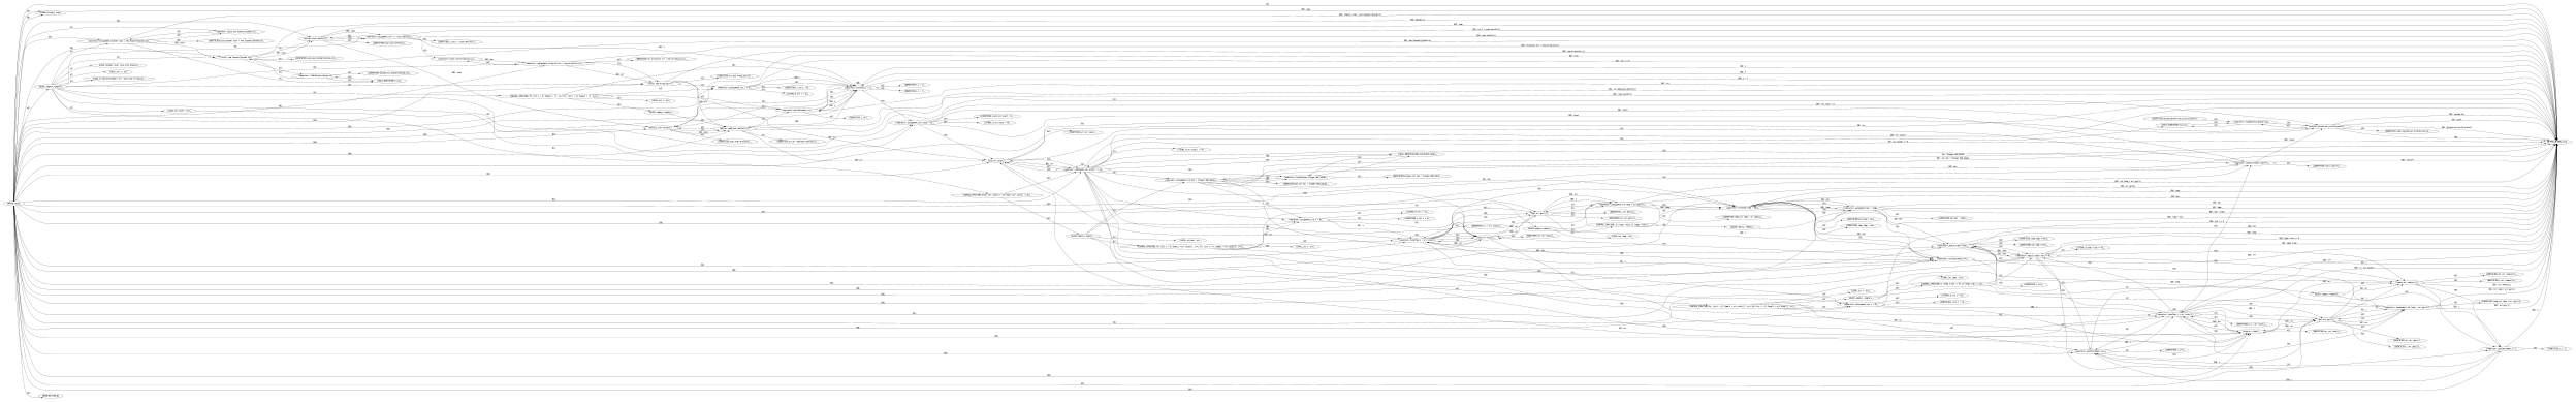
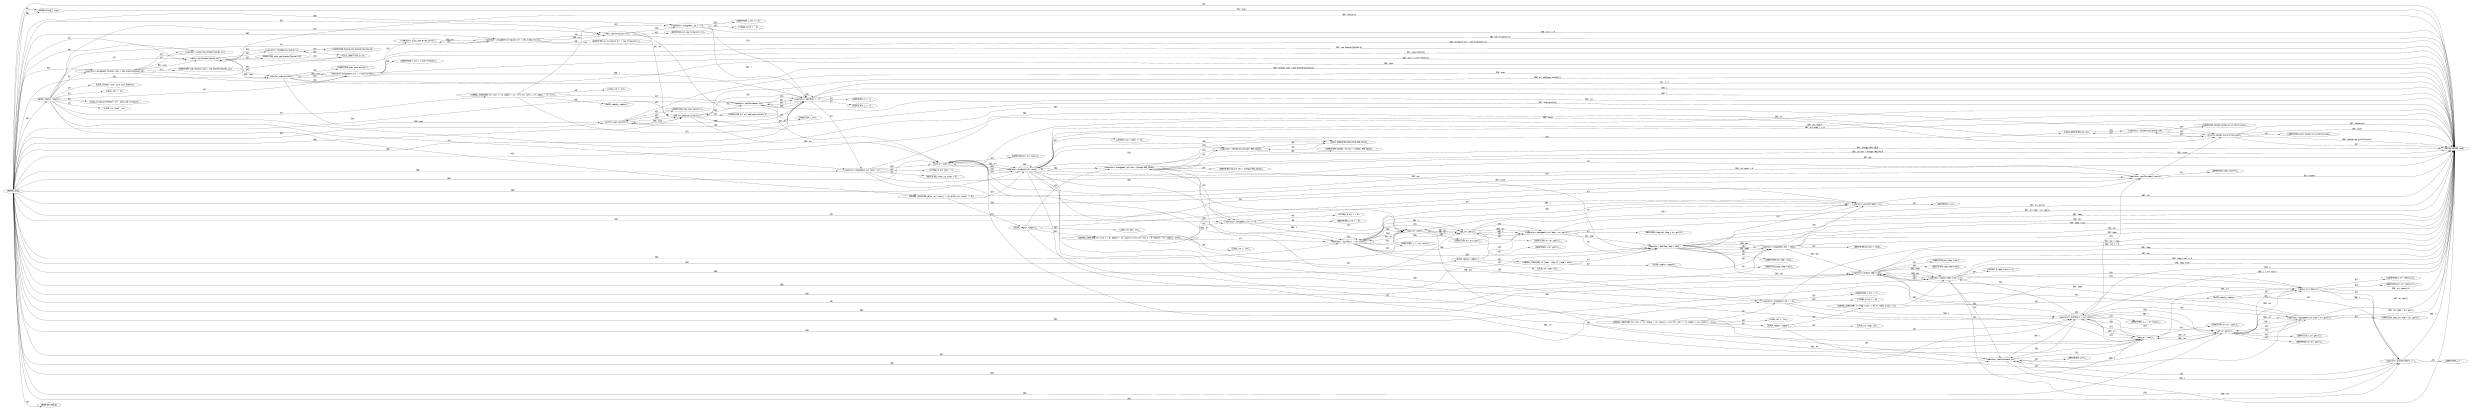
  digraph {
    fontname="Roboto Mono"
    rankdir=LR
    node [fontname="Roboto Mono"]
    edge [fontname="Roboto Mono"]
    n1 [label=<(METHOD,main)<SUB>5</SUB>>]
    n2 [label=<(PARAM,String[] args)<SUB>5</SUB>>]
    n3 [label=<(BLOCK,&lt;empty&gt;,&lt;empty&gt;)<SUB>5</SUB>>]
    n4 [label=<(&lt;operator&gt;.assignment,Scanner scan = new Scanner(System.in))<SUB>6</SUB>>]
    n5 [label=<(&lt;operator&gt;.alloc,new Scanner(System.in))<SUB>6</SUB>>]
    n6 [label=<(&lt;init&gt;,new Scanner(System.in))<SUB>6</SUB>>]
    n7 [label=<(nextInt,scan.nextInt())<SUB>8</SUB>>]
    n8 [label=<(&lt;operator&gt;.assignment,ArrayList arr = new ArrayList&lt;&gt;())<SUB>10</SUB>>]
    n9 [label=<(&lt;init&gt;,new ArrayList&lt;&gt;())<SUB>10</SUB>>]
    n10 [label=<(&lt;operator&gt;.assignment,int i = 0)<SUB>12</SUB>>]
    n11 [label=<(&lt;operator&gt;.lessThan,i &lt; t)<SUB>12</SUB>>]
    n12 [label=<(&lt;operator&gt;.postIncrement,i++)<SUB>12</SUB>>]
    n13 [label=<(add,arr.add(scan.nextInt()))<SUB>13</SUB>>]
    n14 [label=<(nextInt,scan.nextInt())<SUB>13</SUB>>]
    n15 [label=<(&lt;operator&gt;.assignment,int count = 0)<SUB>16</SUB>>]
    n16 [label=<(&lt;operator&gt;.notEquals,arr.size() != 0)<SUB>18</SUB>>]
    n17 [label=<(size,arr.size())<SUB>18</SUB>>]
    n18 [label=<(&lt;operator&gt;.assignment,int i = 0)<SUB>22</SUB>>]
    n19 [label=<(&lt;operator&gt;.lessThan,i &lt; arr.size())<SUB>22</SUB>>]
    n20 [label=<(size,arr.size())<SUB>22</SUB>>]
    n21 [label=<(&lt;operator&gt;.postIncrement,i++)<SUB>22</SUB>>]
    n22 [label=<(get,arr.get(i))<SUB>23</SUB>>]
    n23 [label=<(&lt;operator&gt;.lessThan,temp &lt; min)<SUB>24</SUB>>]
    n24 [label=<(&lt;operator&gt;.assignment,min = temp)<SUB>25</SUB>>]
    n25 [label=<(&lt;operator&gt;.assignment,int i = 0)<SUB>30</SUB>>]
    n26 [label=<(&lt;operator&gt;.lessThan,i &lt; arr.size())<SUB>30</SUB>>]
    n27 [label=<(size,arr.size())<SUB>30</SUB>>]
    n28 [label=<(&lt;operator&gt;.postIncrement,i++)<SUB>30</SUB>>]
    n29 [label=<(get,arr.get(i))<SUB>31</SUB>>]
    n30 [label=<(&lt;operator&gt;.equals,temp % min == 0)<SUB>32</SUB>>]
    n31 [label=<(&lt;operator&gt;.modulo,temp % min)<SUB>32</SUB>>]
    n32 [label=<(remove,arr.remove(i))<SUB>33</SUB>>]
    n33 [label=<(&lt;operator&gt;.postDecrement,i--)<SUB>34</SUB>>]
    n34 [label=<(&lt;operator&gt;.postIncrement,count++)<SUB>38</SUB>>]
    n35 [label=<(println,System.out.println(count))<SUB>41</SUB>>]
    n36 [label=<(MODIFIER,PUBLIC)>]
    n37 [label=<(METHOD_RETURN,void)<SUB>5</SUB>>]
    n38 [label=<(LOCAL,Scanner scan: java.util.Scanner)<SUB>6</SUB>>]
    n39 [label=<(LOCAL,int t: int)<SUB>8</SUB>>]
    n40 [label=<(&lt;operator&gt;.assignment,int t = scan.nextInt())<SUB>8</SUB>>]
    n41 [label=<(LOCAL,ArrayList&lt;Integer&gt; arr: java.util.ArrayList)<SUB>10</SUB>>]
    n42 [label=<(CONTROL_STRUCTURE,for (int i = 0; Some(i &lt; t); i++),for (int i = 0; Some(i &lt; t); i++))<SUB>12</SUB>>]
    n43 [label=<(LOCAL,int count: int)<SUB>16</SUB>>]
    n44 [label=<(CONTROL_STRUCTURE,while (arr.size() != 0),while (arr.size() != 0))<SUB>18</SUB>>]
    n45 [label=<(IDENTIFIER,scan,Scanner scan = new Scanner(System.in))<SUB>6</SUB>>]
    n46 [label=<(FIELD_IDENTIFIER,in,in)<SUB>6</SUB>>]
    n47 [label=<(IDENTIFIER,scan,new Scanner(System.in))<SUB>6</SUB>>]
    n48 [label=<(&lt;operator&gt;.fieldAccess,System.in)<SUB>6</SUB>>]
    n49 [label=<(IDENTIFIER,scan,scan.nextInt())<SUB>8</SUB>>]
    n50 [label=<(&lt;operator&gt;.alloc,new ArrayList&lt;&gt;())<SUB>10</SUB>>]
    n51 [label=<(IDENTIFIER,arr,ArrayList arr = new ArrayList&lt;&gt;())<SUB>10</SUB>>]
    n52 [label=<(IDENTIFIER,arr,new ArrayList&lt;&gt;())<SUB>10</SUB>>]
    n53 [label=<(IDENTIFIER,i,int i = 0)<SUB>12</SUB>>]
    n54 [label=<(LITERAL,0,int i = 0)<SUB>12</SUB>>]
    n55 [label=<(IDENTIFIER,i,i &lt; t)<SUB>12</SUB>>]
    n56 [label=<(IDENTIFIER,t,i &lt; t)<SUB>12</SUB>>]
    n57 [label=<(IDENTIFIER,i,i++)<SUB>12</SUB>>]
    n58 [label=<(IDENTIFIER,arr,arr.add(scan.nextInt()))<SUB>13</SUB>>]
    n59 [label=<(IDENTIFIER,scan,scan.nextInt())<SUB>13</SUB>>]
    n60 [label=<(IDENTIFIER,count,int count = 0)<SUB>16</SUB>>]
    n61 [label=<(LITERAL,0,int count = 0)<SUB>16</SUB>>]
    n62 [label=<(LITERAL,0,arr.size() != 0)<SUB>18</SUB>>]
    n63 [label=<(&lt;operator&gt;.assignment,int min = Integer.MAX_VALUE)<SUB>20</SUB>>]
    n64 [label=<(&lt;operator&gt;.fieldAccess,Integer.MAX_VALUE)<SUB>20</SUB>>]
    n65 [label=<(FIELD_IDENTIFIER,MAX_VALUE,MAX_VALUE)<SUB>20</SUB>>]
    n66 [label=<(FIELD_IDENTIFIER,out,out)<SUB>41</SUB>>]
    n67 [label=<(IDENTIFIER,arr,arr.size())<SUB>18</SUB>>]
    n68 [label=<(IDENTIFIER,i,int i = 0)<SUB>22</SUB>>]
    n69 [label=<(LITERAL,0,int i = 0)<SUB>22</SUB>>]
    n70 [label=<(IDENTIFIER,i,i &lt; arr.size())<SUB>22</SUB>>]
    n71 [label=<(&lt;operator&gt;.assignment,int temp = arr.get(i))<SUB>23</SUB>>]
    n72 [label=<(IDENTIFIER,arr,arr.size())<SUB>22</SUB>>]
    n73 [label=<(IDENTIFIER,i,i++)<SUB>22</SUB>>]
    n74 [label=<(IDENTIFIER,arr,arr.get(i))<SUB>23</SUB>>]
    n75 [label=<(IDENTIFIER,i,arr.get(i))<SUB>23</SUB>>]
    n76 [label=<(IDENTIFIER,temp,temp &lt; min)<SUB>24</SUB>>]
    n77 [label=<(IDENTIFIER,min,temp &lt; min)<SUB>24</SUB>>]
    n78 [label=<(IDENTIFIER,min,min = temp)<SUB>25</SUB>>]
    n79 [label=<(IDENTIFIER,i,int i = 0)<SUB>30</SUB>>]
    n80 [label=<(LITERAL,0,int i = 0)<SUB>30</SUB>>]
    n81 [label=<(IDENTIFIER,i,i &lt; arr.size())<SUB>30</SUB>>]
    n82 [label=<(&lt;operator&gt;.assignment,int temp = arr.get(i))<SUB>31</SUB>>]
    n83 [label=<(IDENTIFIER,arr,arr.size())<SUB>30</SUB>>]
    n84 [label=<(IDENTIFIER,i,i++)<SUB>30</SUB>>]
    n85 [label=<(IDENTIFIER,arr,arr.get(i))<SUB>31</SUB>>]
    n86 [label=<(IDENTIFIER,i,arr.get(i))<SUB>31</SUB>>]
    n87 [label=<(LITERAL,0,temp % min == 0)<SUB>32</SUB>>]
    n88 [label=<(IDENTIFIER,temp,temp % min)<SUB>32</SUB>>]
    n89 [label=<(IDENTIFIER,min,temp % min)<SUB>32</SUB>>]
    n90 [label=<(IDENTIFIER,arr,arr.remove(i))<SUB>33</SUB>>]
    n91 [label=<(IDENTIFIER,i,arr.remove(i))<SUB>33</SUB>>]
    n92 [label=<(IDENTIFIER,i,i--)<SUB>34</SUB>>]
    n93 [label=<(IDENTIFIER,count,count++)<SUB>38</SUB>>]
    n94 [label=<(&lt;operator&gt;.fieldAccess,System.out)<SUB>41</SUB>>]
    n95 [label=<(IDENTIFIER,count,System.out.println(count))<SUB>41</SUB>>]
    n96 [label=<(IDENTIFIER,t,int t = scan.nextInt())<SUB>8</SUB>>]
    n97 [label=<(LOCAL,int i: int)<SUB>12</SUB>>]
    n98 [label=<(BLOCK,&lt;empty&gt;,&lt;empty&gt;)<SUB>12</SUB>>]
    n99 [label=<(BLOCK,&lt;empty&gt;,&lt;empty&gt;)<SUB>18</SUB>>]
    n100 [label=<(IDENTIFIER,System,new Scanner(System.in))<SUB>6</SUB>>]
    n101 [label=<(LOCAL,int min: int)<SUB>20</SUB>>]
    n102 [label=<(CONTROL_STRUCTURE,for (int i = 0; Some(i &lt; arr.size()); i++),for (int i = 0; Some(i &lt; arr.size()); i++))<SUB>22</SUB>>]
    n103 [label=<(CONTROL_STRUCTURE,for (int i = 0; Some(i &lt; arr.size()); i++),for (int i = 0; Some(i &lt; arr.size()); i++))<SUB>30</SUB>>]
    n104 [label=<(IDENTIFIER,min,int min = Integer.MAX_VALUE)<SUB>20</SUB>>]
    n105 [label=<(IDENTIFIER,Integer,int min = Integer.MAX_VALUE)<SUB>20</SUB>>]
    n106 [label=<(LOCAL,int i: int)<SUB>22</SUB>>]
    n107 [label=<(BLOCK,&lt;empty&gt;,&lt;empty&gt;)<SUB>22</SUB>>]
    n108 [label=<(LOCAL,int i: int)<SUB>30</SUB>>]
    n109 [label=<(BLOCK,&lt;empty&gt;,&lt;empty&gt;)<SUB>30</SUB>>]
    n110 [label=<(LOCAL,int temp: int)<SUB>23</SUB>>]
    n111 [label=<(CONTROL_STRUCTURE,if (temp &lt; min),if (temp &lt; min))<SUB>24</SUB>>]
    n112 [label=<(IDENTIFIER,temp,int temp = arr.get(i))<SUB>23</SUB>>]
    n113 [label=<(BLOCK,&lt;empty&gt;,&lt;empty&gt;)<SUB>24</SUB>>]
    n114 [label=<(LOCAL,int temp: int)<SUB>31</SUB>>]
    n115 [label=<(CONTROL_STRUCTURE,if (temp % min == 0),if (temp % min == 0))<SUB>32</SUB>>]
    n116 [label=<(IDENTIFIER,temp,int temp = arr.get(i))<SUB>31</SUB>>]
    n117 [label=<(BLOCK,&lt;empty&gt;,&lt;empty&gt;)<SUB>32</SUB>>]
    n118 [label=<(IDENTIFIER,System,System.out.println(count))<SUB>41</SUB>>]
    n1 -> n2 [label="AST: "]
    n1 -> n2 [label="DDG: "]
    n1 -> n3 [label="AST: "]
    n1 -> n4 [label="DDG: "]
    n1 -> n5 [label="CFG: "]
    n1 -> n6 [label="DDG: "]
    n1 -> n7 [label="DDG: "]
    n1 -> n8 [label="DDG: "]
    n1 -> n9 [label="DDG: "]
    n1 -> n10 [label="DDG: "]
    n1 -> n11 [label="DDG: "]
    n1 -> n12 [label="DDG: "]
    n1 -> n13 [label="DDG: "]
    n1 -> n14 [label="DDG: "]
-   n43 -> n15 [label="DDG: "]
+   n1 -> n15 [label="DDG: "]
    n1 -> n16 [label="DDG: "]
    n1 -> n17 [label="DDG: "]
    n1 -> n18 [label="DDG: "]
    n1 -> n19 [label="DDG: "]
    n1 -> n20 [label="DDG: "]
    n1 -> n21 [label="DDG: "]
    n1 -> n22 [label="DDG: "]
    n1 -> n23 [label="DDG: "]
    n1 -> n24 [label="DDG: "]
    n1 -> n25 [label="DDG: "]
    n1 -> n26 [label="DDG: "]
    n1 -> n27 [label="DDG: "]
    n1 -> n28 [label="DDG: "]
    n1 -> n29 [label="DDG: "]
    n1 -> n30 [label="DDG: "]
    n1 -> n31 [label="DDG: "]
    n1 -> n32 [label="DDG: "]
    n1 -> n33 [label="DDG: "]
    n1 -> n34 [label="DDG: "]
    n1 -> n35 [label="DDG: "]
    n1 -> n36 [label="AST: "]
    n1 -> n37 [label="AST: "]
    n2 -> n37 [label="DDG: args"]
    n3 -> n4 [label="AST: "]
    n3 -> n6 [label="AST: "]
    n3 -> n8 [label="AST: "]
    n3 -> n9 [label="AST: "]
    n3 -> n15 [label="AST: "]
    n3 -> n35 [label="AST: "]
    n3 -> n38 [label="AST: "]
    n3 -> n39 [label="AST: "]
    n3 -> n40 [label="AST: "]
    n3 -> n41 [label="AST: "]
    n3 -> n42 [label="AST: "]
    n3 -> n43 [label="AST: "]
    n3 -> n44 [label="AST: "]
    n4 -> n5 [label="AST: "]
    n4 -> n6 [label="DDG: scan"]
    n4 -> n37 [label="DDG: Scanner scan = new Scanner(System.in)"]
    n4 -> n45 [label="AST: "]
    n4 -> n46 [label="CFG: "]
    n5 -> n4 [label="CFG: "]
    n6 -> n7 [label="CFG: "]
    n6 -> n7 [label="DDG: scan"]
    n6 -> n37 [label="DDG: System.in"]
    n6 -> n37 [label="DDG: new Scanner(System.in)"]
    n6 -> n47 [label="AST: "]
    n6 -> n48 [label="AST: "]
    n7 -> n14 [label="DDG: scan"]
    n7 -> n37 [label="DDG: scan"]
    n7 -> n40 [label="CFG: "]
    n7 -> n40 [label="DDG: scan"]
    n7 -> n49 [label="AST: "]
    n8 -> n9 [label="CFG: "]
    n8 -> n9 [label="DDG: arr"]
    n8 -> n37 [label="DDG: ArrayList arr = new ArrayList&lt;&gt;()"]
    n8 -> n50 [label="AST: "]
    n8 -> n51 [label="AST: "]
    n9 -> n10 [label="CFG: "]
    n9 -> n13 [label="DDG: arr"]
    n9 -> n17 [label="DDG: arr"]
    n9 -> n37 [label="DDG: new ArrayList&lt;&gt;()"]
    n9 -> n52 [label="AST: "]
    n10 -> n11 [label="CFG: "]
    n10 -> n11 [label="DDG: i"]
    n10 -> n37 [label="DDG: int i = 0"]
    n10 -> n53 [label="AST: "]
    n10 -> n54 [label="AST: "]
    n11 -> n11 [label="CDG: "]
    n11 -> n12 [label="DDG: i"]
    n11 -> n12 [label="CDG: "]
    n11 -> n13 [label="CDG: "]
    n11 -> n14 [label="CFG: "]
    n11 -> n14 [label="CDG: "]
    n11 -> n15 [label="CFG: "]
    n11 -> n37 [label="DDG: i"]
    n11 -> n37 [label="DDG: t"]
    n11 -> n37 [label="DDG: i &lt; t"]
    n11 -> n55 [label="AST: "]
    n11 -> n56 [label="AST: "]
    n12 -> n11 [label="CFG: "]
    n12 -> n11 [label="DDG: i"]
    n12 -> n37 [label="DDG: i++"]
    n12 -> n57 [label="AST: "]
    n13 -> n12 [label="CFG: "]
    n13 -> n14 [label="AST: "]
    n13 -> n17 [label="DDG: arr"]
    n13 -> n37 [label="DDG: scan.nextInt()"]
    n13 -> n37 [label="DDG: arr.add(scan.nextInt())"]
    n13 -> n58 [label="AST: "]
    n14 -> n13 [label="CFG: "]
    n14 -> n13 [label="DDG: scan"]
    n14 -> n37 [label="DDG: scan"]
    n14 -> n59 [label="AST: "]
    n15 -> n17 [label="CFG: "]
    n15 -> n34 [label="DDG: count"]
    n15 -> n35 [label="DDG: count"]
    n15 -> n37 [label="DDG: int count = 0"]
    n15 -> n60 [label="AST: "]
    n15 -> n61 [label="AST: "]
    n16 -> n16 [label="CDG: "]
    n16 -> n17 [label="AST: "]
    n16 -> n17 [label="CDG: "]
    n16 -> n18 [label="CDG: "]
    n16 -> n19 [label="CDG: "]
    n16 -> n20 [label="CDG: "]
    n16 -> n25 [label="CDG: "]
    n16 -> n26 [label="CDG: "]
    n16 -> n27 [label="CDG: "]
    n16 -> n34 [label="CDG: "]
    n16 -> n37 [label="DDG: arr.size()"]
    n16 -> n37 [label="DDG: arr.size() != 0"]
    n16 -> n62 [label="AST: "]
    n16 -> n63 [label="CDG: "]
    n16 -> n64 [label="CDG: "]
    n16 -> n65 [label="CFG: "]
    n16 -> n65 [label="CDG: "]
    n16 -> n66 [label="CFG: "]
    n17 -> n16 [label="CFG: "]
    n17 -> n16 [label="DDG: arr"]
    n17 -> n20 [label="DDG: arr"]
    n17 -> n37 [label="DDG: arr"]
    n17 -> n67 [label="AST: "]
    n18 -> n19 [label="DDG: i"]
    n18 -> n20 [label="CFG: "]
    n18 -> n68 [label="AST: "]
    n18 -> n69 [label="AST: "]
    n19 -> n19 [label="CDG: "]
    n19 -> n20 [label="AST: "]
    n19 -> n20 [label="CDG: "]
    n19 -> n21 [label="CDG: "]
    n19 -> n22 [label="CFG: "]
    n19 -> n22 [label="DDG: i"]
    n19 -> n22 [label="CDG: "]
    n19 -> n23 [label="CDG: "]
    n19 -> n25 [label="CFG: "]
    n19 -> n70 [label="AST: "]
    n19 -> n71 [label="CDG: "]
    n20 -> n19 [label="CFG: "]
    n20 -> n19 [label="DDG: arr"]
    n20 -> n22 [label="DDG: arr"]
    n20 -> n27 [label="DDG: arr"]
    n20 -> n72 [label="AST: "]
    n21 -> n19 [label="DDG: i"]
    n21 -> n20 [label="CFG: "]
    n21 -> n37 [label="DDG: i++"]
    n21 -> n73 [label="AST: "]
    n22 -> n20 [label="DDG: arr"]
    n22 -> n21 [label="DDG: i"]
    n22 -> n71 [label="CFG: "]
    n22 -> n71 [label="DDG: arr"]
    n22 -> n71 [label="DDG: i"]
    n22 -> n74 [label="AST: "]
    n22 -> n75 [label="AST: "]
    n23 -> n21 [label="CFG: "]
    n23 -> n24 [label="CFG: "]
    n23 -> n24 [label="DDG: temp"]
    n23 -> n24 [label="CDG: "]
    n23 -> n31 [label="DDG: min"]
    n23 -> n37 [label="DDG: temp"]
    n23 -> n37 [label="DDG: min"]
    n23 -> n37 [label="DDG: temp &lt; min"]
    n23 -> n76 [label="AST: "]
    n23 -> n77 [label="AST: "]
    n24 -> n21 [label="CFG: "]
    n24 -> n23 [label="DDG: min"]
    n24 -> n31 [label="DDG: min"]
    n24 -> n37 [label="DDG: min"]
    n24 -> n37 [label="DDG: temp"]
    n24 -> n37 [label="DDG: min = temp"]
    n24 -> n78 [label="AST: "]
    n25 -> n26 [label="DDG: i"]
    n25 -> n27 [label="CFG: "]
    n25 -> n37 [label="DDG: int i = 0"]
    n25 -> n79 [label="AST: "]
    n25 -> n80 [label="AST: "]
    n26 -> n26 [label="CDG: "]
    n26 -> n27 [label="AST: "]
    n26 -> n27 [label="CDG: "]
    n26 -> n28 [label="CDG: "]
    n26 -> n29 [label="CFG: "]
    n26 -> n29 [label="DDG: i"]
    n26 -> n29 [label="CDG: "]
    n26 -> n30 [label="CDG: "]
    n26 -> n31 [label="CDG: "]
    n26 -> n34 [label="CFG: "]
    n26 -> n37 [label="DDG: i"]
    n26 -> n37 [label="DDG: i &lt; arr.size()"]
    n26 -> n81 [label="AST: "]
    n26 -> n82 [label="CDG: "]
    n27 -> n17 [label="DDG: arr"]
    n27 -> n26 [label="CFG: "]
    n27 -> n26 [label="DDG: arr"]
    n27 -> n29 [label="DDG: arr"]
    n27 -> n83 [label="AST: "]
    n28 -> n26 [label="DDG: i"]
    n28 -> n27 [label="CFG: "]
    n28 -> n37 [label="DDG: i++"]
    n28 -> n84 [label="AST: "]
    n29 -> n27 [label="DDG: arr"]
    n29 -> n28 [label="DDG: i"]
    n29 -> n32 [label="DDG: arr"]
    n29 -> n32 [label="DDG: i"]
    n29 -> n82 [label="CFG: "]
    n29 -> n82 [label="DDG: arr"]
    n29 -> n82 [label="DDG: i"]
    n29 -> n85 [label="AST: "]
    n29 -> n86 [label="AST: "]
    n30 -> n28 [label="CFG: "]
    n30 -> n31 [label="AST: "]
    n30 -> n32 [label="CFG: "]
    n30 -> n32 [label="CDG: "]
    n30 -> n33 [label="CDG: "]
    n30 -> n37 [label="DDG: temp % min"]
    n30 -> n37 [label="DDG: temp % min == 0"]
    n30 -> n87 [label="AST: "]
    n31 -> n30 [label="CFG: "]
    n31 -> n30 [label="DDG: temp"]
    n31 -> n30 [label="DDG: min"]
    n31 -> n37 [label="DDG: temp"]
    n31 -> n37 [label="DDG: min"]
    n31 -> n88 [label="AST: "]
    n31 -> n89 [label="AST: "]
    n32 -> n27 [label="DDG: arr"]
    n32 -> n33 [label="CFG: "]
    n32 -> n33 [label="DDG: i"]
    n32 -> n37 [label="DDG: arr.remove(i)"]
    n32 -> n90 [label="AST: "]
    n32 -> n91 [label="AST: "]
    n33 -> n28 [label="CFG: "]
    n33 -> n28 [label="DDG: i"]
    n33 -> n37 [label="DDG: i--"]
    n33 -> n92 [label="AST: "]
    n34 -> n17 [label="CFG: "]
    n34 -> n35 [label="DDG: count"]
    n34 -> n37 [label="DDG: count++"]
    n34 -> n93 [label="AST: "]
    n35 -> n37 [label="CFG: "]
    n35 -> n37 [label="DDG: System.out"]
    n35 -> n37 [label="DDG: count"]
    n35 -> n37 [label="DDG: System.out.println(count)"]
    n35 -> n94 [label="AST: "]
    n35 -> n95 [label="AST: "]
    n40 -> n7 [label="AST: "]
    n40 -> n11 [label="DDG: t"]
    n40 -> n37 [label="DDG: scan.nextInt()"]
    n40 -> n37 [label="DDG: int t = scan.nextInt()"]
    n40 -> n50 [label="CFG: "]
    n40 -> n96 [label="AST: "]
    n42 -> n10 [label="AST: "]
    n42 -> n11 [label="AST: "]
    n42 -> n12 [label="AST: "]
    n42 -> n97 [label="AST: "]
    n42 -> n98 [label="AST: "]
    n44 -> n16 [label="AST: "]
    n44 -> n99 [label="AST: "]
    n46 -> n48 [label="CFG: "]
    n48 -> n6 [label="CFG: "]
    n48 -> n46 [label="AST: "]
    n48 -> n100 [label="AST: "]
    n50 -> n8 [label="DDG: min"]
    n63 -> n18 [label="CFG: "]
    n63 -> n23 [label="DDG: min"]
    n63 -> n31 [label="DDG: min"]
    n63 -> n37 [label="DDG: min"]
    n63 -> n37 [label="DDG: Integer.MAX_VALUE"]
    n63 -> n37 [label="DDG: int min = Integer.MAX_VALUE"]
    n63 -> n64 [label="AST: "]
    n63 -> n104 [label="AST: "]
    n64 -> n63 [label="CFG: "]
    n64 -> n65 [label="AST: "]
    n64 -> n105 [label="AST: "]
    n65 -> n64 [label="CFG: "]
    n66 -> n94 [label="CFG: "]
    n71 -> n22 [label="AST: "]
    n71 -> n23 [label="CFG: "]
    n71 -> n23 [label="DDG: temp"]
    n71 -> n37 [label="DDG: arr.get(i)"]
    n71 -> n37 [label="DDG: int temp = arr.get(i)"]
    n71 -> n112 [label="AST: "]
    n82 -> n29 [label="AST: "]
    n82 -> n31 [label="CFG: "]
    n82 -> n31 [label="DDG: temp"]
    n82 -> n37 [label="DDG: arr.get(i)"]
    n82 -> n37 [label="DDG: int temp = arr.get(i)"]
    n82 -> n116 [label="AST: "]
    n94 -> n35 [label="CFG: "]
    n94 -> n66 [label="AST: "]
-   n118 -> n94 [label="AST: "]
+   n94 -> n118 [label="AST: "]
    n98 -> n13 [label="AST: "]
    n99 -> n34 [label="AST: "]
    n99 -> n63 [label="AST: "]
    n99 -> n101 [label="AST: "]
    n99 -> n102 [label="AST: "]
    n99 -> n103 [label="AST: "]
    n102 -> n18 [label="AST: "]
    n102 -> n19 [label="AST: "]
    n102 -> n21 [label="AST: "]
    n102 -> n106 [label="AST: "]
    n102 -> n107 [label="AST: "]
    n103 -> n25 [label="AST: "]
    n103 -> n26 [label="AST: "]
    n103 -> n28 [label="AST: "]
    n103 -> n108 [label="AST: "]
    n103 -> n109 [label="AST: "]
    n107 -> n71 [label="AST: "]
    n107 -> n110 [label="AST: "]
    n107 -> n111 [label="AST: "]
    n109 -> n82 [label="AST: "]
    n109 -> n114 [label="AST: "]
    n109 -> n115 [label="AST: "]
    n111 -> n23 [label="AST: "]
    n111 -> n113 [label="AST: "]
    n113 -> n24 [label="AST: "]
    n115 -> n30 [label="AST: "]
    n115 -> n117 [label="AST: "]
    n117 -> n32 [label="AST: "]
    n117 -> n33 [label="AST: "]
  }
